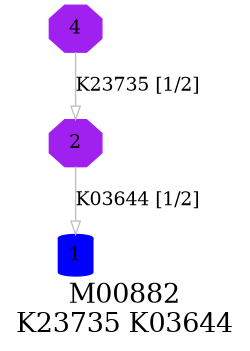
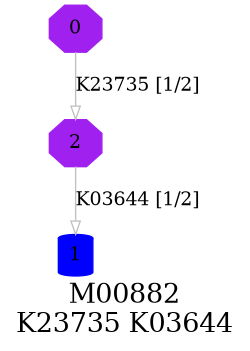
  digraph {
    fontsize=20
    label="M00882\nK23735 K03644"
    node [color=purple shape=octagon style=filled]
    edge [color=grey arrowhead=onormal]
-   0 [height=.3 width=.3 label=4]
+   0 [height=.3 width=.3]
    1 [color=blue height=.3 shape=cylinder width=.3]
    2 [height=.3 width=.3]
    subgraph sub_1 {
      0
      1
      2
    }
    0 -> 2 [label="K23735 [1/2]"]
    2 -> 1 [label="K03644 [1/2]"]
  }
